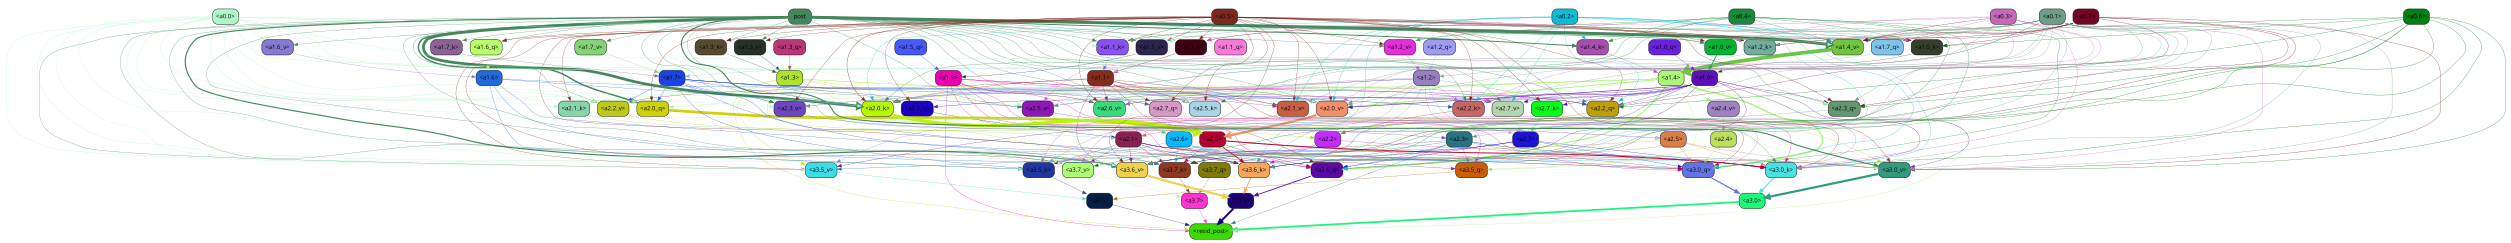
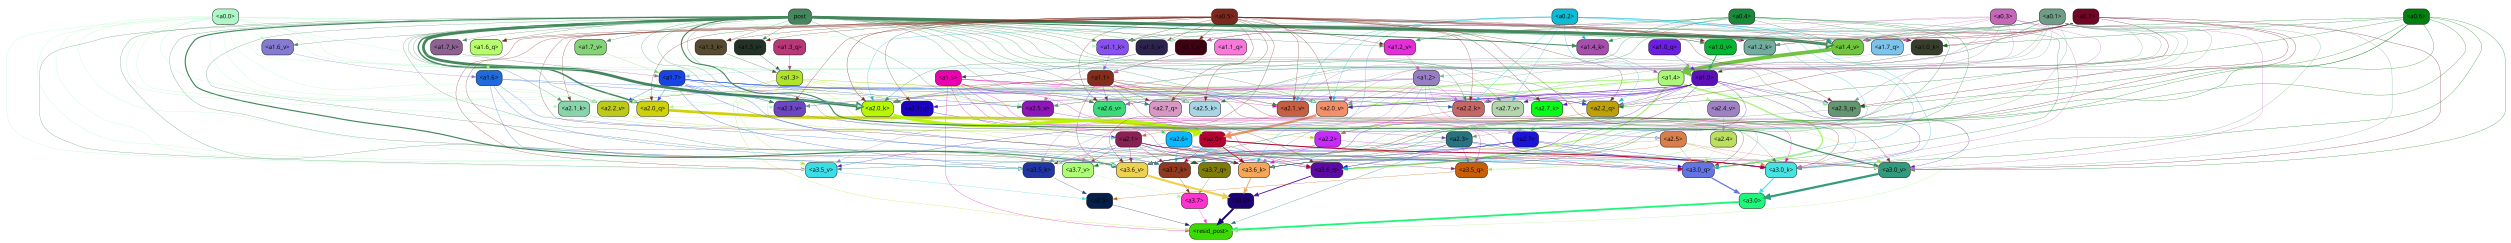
  strict digraph {
    fontname="Open Sans"
    splines=true
    node [color=black fontname="Open Sans" shape=box style="filled, rounded"]
    edge [color="#44875c" fontname="Open Sans" penwidth=0.6]
    "<a3.7>" [fillcolor="#fd34cd"]
    "<resid_post>" [fillcolor="#3cd904"]
    "<a3.6>" [fillcolor="#1c0172"]
    "<a3.5>" [fillcolor="#051f49"]
    "<a3.0>" [fillcolor="#1ef67c"]
    "<a2.3>" [fillcolor="#287281"]
    "<a3.7_q>" [fillcolor="#7e7b06"]
    "<a3.6_q>" [fillcolor="#5c0aa4"]
    "<a3.5_q>" [fillcolor="#c95e09"]
    "<a3.0_q>" [fillcolor="#6374e5"]
    "<a3.0_k>" [fillcolor="#49e2e2"]
    "<a3.6_v>" [fillcolor="#edd150"]
    "<a3.5_v>" [fillcolor="#3cdde6"]
    "<a3.0_v>" [fillcolor="#329a7d"]
    "<a1.5>" [fillcolor="#ec01b1"]
    "<a3.6_k>" [fillcolor="#f6a65a"]
    "<a2.2_q>" [fillcolor="#bea009"]
    "<a2.7_v>" [fillcolor="#b4d6ae"]
    "<a2.6_v>" [fillcolor="#3bda7a"]
    "<a2.1_v>" [fillcolor="#c65f43"]
    "<a2.2>" [fillcolor="#c62cf9"]
    "<a2.7>" [fillcolor="#1c13d7"]
    "<a2.6>" [fillcolor="#0ab8ff"]
    "<a2.1>" [fillcolor="#8a2155"]
    "<a3.7_k>" [fillcolor="#8f3921"]
    "<a3.5_k>" [fillcolor="#2136a4"]
    "<a3.7_v>" [fillcolor="#aefd76"]
    "<a1.4>" [fillcolor="#acf67a"]
    "<a2.3_q>" [fillcolor="#639671"]
    "<a2.1_q>" [fillcolor="#1b02c1"]
    "<a2.0_q>" [fillcolor="#cfd20a"]
    "<a2.1_k>" [fillcolor="#88d4ab"]
    "<a2.5_v>" [fillcolor="#8d17b8"]
    "<a2.4_v>" [fillcolor="#9e82c4"]
    "<a2.0_v>" [fillcolor="#f2906a"]
    "<a2.0>" [fillcolor="#b30230"]
    "<a2.5>" [fillcolor="#d97f4a"]
    "<a2.4>" [fillcolor="#bcdf5f"]
    "<a1.3>" [fillcolor="#b0e42b"]
    "<a2.2_k>" [fillcolor="#c46765"]
    "<a1.1>" [fillcolor="#832d1c"]
    "<a2.7_q>" [fillcolor="#d798c4"]
    "<a2.5_k>" [fillcolor="#a8d4e4"]
    "<a2.0_k>" [fillcolor="#b6f802"]
    "<a2.2_v>" [fillcolor="#beca19"]
    "<a0.4>" [fillcolor="#188b3a"]
    "<a1.4_k>" [fillcolor="#a64fad"]
    "<a1.1_k>" [fillcolor="#8950f3"]
    "<a1.0_k>" [fillcolor="#373f2c"]
    "<a1.4_v>" [fillcolor="#71c541"]
    "<a1.2_v>" [fillcolor="#e130d7"]
    "<a1.0>" [fillcolor="#5c11b8"]
    "<a1.2>" [fillcolor="#987fc3"]
    "<a2.7_k>" [fillcolor="#07fd19"]
    "<a2.3_v>" [fillcolor="#6d46c4"]
    "<a0.2>" [fillcolor="#0dbcd5"]
    "<a1.7>" [fillcolor="#1943e2"]
    "<a0.7>" [fillcolor="#730627"]
    "<a1.7_q>" [fillcolor="#7dc3ea"]
    "<a1.2_k>" [fillcolor="#72ac9e"]
    "<a1.1_v>" [fillcolor="#3e0212"]
    "<a0.6>" [fillcolor="#017f10"]
    n63 [fillcolor="#44875c" label=post]
    "<a1.6_q>" [fillcolor="#b8ff6d"]
    "<a1.7_k>" [fillcolor="#8d6192"]
    "<a1.3_k>" [fillcolor="#564b30"]
    "<a1.7_v>" [fillcolor="#84d477"]
    "<a1.6_v>" [fillcolor="#857cd2"]
    "<a1.5_v>" [fillcolor="#2c244d"]
    "<a1.3_v>" [fillcolor="#233127"]
    "<a1.0_v>" [fillcolor="#04b533"]
    "<a1.6>" [fillcolor="#216adb"]
    "<a0.5>" [fillcolor="#7c281e"]
    "<a0.1>" [fillcolor="#6f9d88"]
    "<a0.0>" [fillcolor="#adf8c6"]
    "<a0.3>" [fillcolor="#c667ba"]
-   "<a1.5_q>" [fillcolor="#4758fd"]
    "<a1.3_q>" [fillcolor="#b73777"]
-   "<a1.2_q>" [fillcolor="#9f9bf3"]
    "<a1.1_q>" [fillcolor="#f979db"]
    "<a1.0_q>" [fillcolor="#6b1fe1"]
    "<a3.7>" -> "<resid_post>" [color="#fd34cd" penwidth=0.6239100098609924]
    "<a3.6>" -> "<resid_post>" [color="#1c0172" penwidth=4.569062113761902]
    "<a3.5>" -> "<resid_post>" [color="#051f49"]
    "<a3.0>" -> "<resid_post>" [color="#1ef67c" penwidth=4.283544182777405]
    "<a2.3>" -> "<resid_post>" [color="#287281"]
    "<a2.3>" -> "<a3.7_q>" [color="#287281"]
    "<a2.3>" -> "<a3.6_q>" [color="#287281"]
    "<a2.3>" -> "<a3.5_q>" [color="#287281"]
    "<a2.3>" -> "<a3.0_q>" [color="#287281"]
    "<a2.3>" -> "<a3.0_k>" [color="#287281"]
    "<a2.3>" -> "<a3.6_v>" [color="#287281"]
    "<a2.3>" -> "<a3.5_v>" [color="#287281"]
    "<a2.3>" -> "<a3.0_v>" [color="#287281"]
    "<a3.7_q>" -> "<a3.7>" [color="#7e7b06"]
    "<a3.6_q>" -> "<a3.6>" [color="#5c0aa4" penwidth=2.0344843566417694]
    "<a3.5_q>" -> "<a3.5>" [color="#c95e09"]
    "<a3.0_q>" -> "<a3.0>" [color="#6374e5" penwidth=2.863015294075012]
    "<a3.0_k>" -> "<a3.0>" [color="#49e2e2" penwidth=2.6323853135108948]
    "<a3.6_v>" -> "<a3.6>" [color="#edd150" penwidth=4.972373723983765]
    "<a3.5_v>" -> "<a3.5>" [color="#3cdde6"]
    "<a3.0_v>" -> "<a3.0>" [color="#329a7d" penwidth=5.1638524532318115]
    "<a1.5>" -> "<resid_post>" [color="#ec01b1"]
    "<a1.5>" -> "<a3.6_q>" [color="#ec01b1"]
    "<a1.5>" -> "<a3.5_q>" [color="#ec01b1"]
    "<a1.5>" -> "<a3.0_q>" [color="#ec01b1"]
    "<a1.5>" -> "<a3.0_k>" [color="#ec01b1"]
    "<a1.5>" -> "<a3.6_k>" [color="#ec01b1"]
    "<a1.5>" -> "<a2.2_q>" [color="#ec01b1"]
    "<a1.5>" -> "<a2.7_v>" [color="#ec01b1"]
    "<a1.5>" -> "<a2.6_v>" [color="#ec01b1"]
    "<a1.5>" -> "<a2.1_v>" [color="#ec01b1"]
    "<a3.6_k>" -> "<a3.6>" [color="#f6a65a" penwidth=2.1770318150520325]
    "<a2.2_q>" -> "<a2.2>" [color="#bea009" penwidth=0.7441773414611816]
    "<a2.7_v>" -> "<a2.7>" [color="#b4d6ae"]
    "<a2.6_v>" -> "<a2.6>" [color="#3bda7a"]
    "<a2.1_v>" -> "<a2.1>" [color="#c65f43"]
    "<a2.2>" -> "<a3.0_k>" [color="#c62cf9"]
    "<a2.2>" -> "<a3.6_v>" [color="#c62cf9"]
    "<a2.2>" -> "<a3.6_k>" [color="#c62cf9"]
    "<a2.7>" -> "<a3.6_q>" [color="#1c13d7"]
    "<a2.7>" -> "<a3.0_q>" [color="#1c13d7"]
    "<a2.7>" -> "<a3.0_k>" [color="#1c13d7"]
    "<a2.7>" -> "<a3.6_v>" [color="#1c13d7"]
    "<a2.7>" -> "<a3.6_k>" [color="#1c13d7"]
    "<a2.6>" -> "<a3.7_q>" [color="#0ab8ff"]
    "<a2.6>" -> "<a3.6_q>" [color="#0ab8ff"]
    "<a2.6>" -> "<a3.0_q>" [color="#0ab8ff"]
    "<a2.6>" -> "<a3.0_k>" [color="#0ab8ff"]
    "<a2.6>" -> "<a3.6_k>" [color="#0ab8ff"]
    "<a2.6>" -> "<a3.7_k>" [color="#0ab8ff"]
    "<a2.6>" -> "<a3.5_k>" [color="#0ab8ff"]
    "<a2.1>" -> "<a3.7_q>" [color="#8a2155"]
    "<a2.1>" -> "<a3.6_q>" [color="#8a2155"]
    "<a2.1>" -> "<a3.5_q>" [color="#8a2155"]
    "<a2.1>" -> "<a3.0_q>" [color="#8a2155"]
    "<a2.1>" -> "<a3.0_k>" [color="#8a2155"]
    "<a2.1>" -> "<a3.6_v>" [color="#8a2155"]
    "<a2.1>" -> "<a3.0_v>" [color="#8a2155"]
    "<a2.1>" -> "<a3.6_k>" [color="#8a2155"]
    "<a2.1>" -> "<a3.7_k>" [color="#8a2155"]
    "<a2.1>" -> "<a3.5_k>" [color="#8a2155"]
    "<a2.1>" -> "<a3.7_v>" [color="#8a2155"]
    "<a3.7_k>" -> "<a3.7>" [color="#8f3921"]
    "<a3.5_k>" -> "<a3.5>" [color="#2136a4"]
    "<a3.7_v>" -> "<a3.7>" [color="#aefd76"]
    "<a1.4>" -> "<resid_post>" [color="#acf67a"]
    "<a1.4>" -> "<a3.7_q>" [color="#acf67a"]
    "<a1.4>" -> "<a3.6_q>" [color="#acf67a" penwidth=2.7536282539367676]
    "<a1.4>" -> "<a3.5_q>" [color="#acf67a"]
    "<a1.4>" -> "<a3.0_q>" [color="#acf67a" penwidth=3.3369133472442627]
    "<a1.4>" -> "<a2.2_q>" [color="#acf67a"]
    "<a1.4>" -> "<a2.7_v>" [color="#acf67a"]
    "<a1.4>" -> "<a2.6_v>" [color="#acf67a"]
    "<a1.4>" -> "<a2.1_v>" [color="#acf67a"]
    "<a1.4>" -> "<a2.3_q>" [color="#acf67a"]
    "<a1.4>" -> "<a2.1_q>" [color="#acf67a"]
    "<a1.4>" -> "<a2.0_q>" [color="#acf67a"]
    "<a1.4>" -> "<a2.1_k>" [color="#acf67a"]
    "<a1.4>" -> "<a2.5_v>" [color="#acf67a"]
    "<a1.4>" -> "<a2.4_v>" [color="#acf67a"]
    "<a1.4>" -> "<a2.0_v>" [color="#acf67a" penwidth=2.2818827629089355]
    "<a2.3_q>" -> "<a2.3>" [color="#639671"]
    "<a2.1_q>" -> "<a2.1>" [color="#1b02c1"]
    "<a2.0_q>" -> "<a2.0>" [color="#cfd20a" penwidth=6.422367453575134]
    "<a2.1_k>" -> "<a2.1>" [color="#88d4ab"]
    "<a2.5_v>" -> "<a2.5>" [color="#8d17b8"]
    "<a2.4_v>" -> "<a2.4>" [color="#9e82c4"]
    "<a2.0_v>" -> "<a2.0>" [color="#f2906a" penwidth=5.395828627049923]
    "<a2.0>" -> "<a3.6_q>" [color="#b30230"]
    "<a2.0>" -> "<a3.0_q>" [color="#b30230"]
    "<a2.0>" -> "<a3.0_k>" [color="#b30230" penwidth=2.239806979894638]
    "<a2.0>" -> "<a3.6_k>" [color="#b30230" penwidth=1.7047871947288513]
    "<a2.0>" -> "<a3.7_k>" [color="#b30230"]
    "<a2.0>" -> "<a3.5_k>" [color="#b30230"]
    "<a2.5>" -> "<a3.6_q>" [color="#d97f4a"]
    "<a2.5>" -> "<a3.0_q>" [color="#d97f4a"]
    "<a2.5>" -> "<a3.0_k>" [color="#d97f4a"]
    "<a2.5>" -> "<a3.6_v>" [color="#d97f4a"]
    "<a2.5>" -> "<a3.0_v>" [color="#d97f4a"]
    "<a2.4>" -> "<a3.5_q>" [color="#bcdf5f"]
    "<a2.4>" -> "<a3.0_q>" [color="#bcdf5f"]
    "<a1.3>" -> "<resid_post>" [color="#b0e42b"]
    "<a1.3>" -> "<a3.6_v>" [color="#b0e42b"]
    "<a1.3>" -> "<a3.5_v>" [color="#b0e42b"]
    "<a1.3>" -> "<a3.0_v>" [color="#b0e42b"]
    "<a1.3>" -> "<a2.2_q>" [color="#b0e42b"]
    "<a1.3>" -> "<a2.1_q>" [color="#b0e42b"]
    "<a1.3>" -> "<a2.5_v>" [color="#b0e42b"]
    "<a1.3>" -> "<a2.2_k>" [color="#b0e42b"]
    "<a2.2_k>" -> "<a2.2>" [color="#c46765" penwidth=0.8810110092163086]
    "<a1.1>" -> "<a3.6_q>" [color="#832d1c"]
    "<a1.1>" -> "<a3.0_q>" [color="#832d1c"]
    "<a1.1>" -> "<a3.0_k>" [color="#832d1c"]
    "<a1.1>" -> "<a3.6_v>" [color="#832d1c"]
    "<a1.1>" -> "<a2.6_v>" [color="#832d1c"]
    "<a1.1>" -> "<a2.1_v>" [color="#832d1c"]
    "<a1.1>" -> "<a2.0_v>" [color="#832d1c"]
    "<a1.1>" -> "<a2.7_q>" [color="#832d1c"]
    "<a1.1>" -> "<a2.5_k>" [color="#832d1c"]
    "<a1.1>" -> "<a2.0_k>" [color="#832d1c"]
    "<a1.1>" -> "<a2.2_v>" [color="#832d1c"]
    "<a2.7_q>" -> "<a2.7>" [color="#d798c4"]
    "<a2.5_k>" -> "<a2.5>" [color="#a8d4e4"]
    "<a2.0_k>" -> "<a2.0>" [color="#b6f802" penwidth=7.398894429206848]
    "<a2.2_v>" -> "<a2.2>" [color="#beca19"]
    "<a0.4>" -> "<a3.6_q>" [color="#188b3a"]
    "<a0.4>" -> "<a3.0_q>" [color="#188b3a"]
    "<a0.4>" -> "<a3.6_k>" [color="#188b3a"]
    "<a0.4>" -> "<a2.5_k>" [color="#188b3a"]
    "<a0.4>" -> "<a2.0_k>" [color="#188b3a"]
    "<a0.4>" -> "<a1.4_k>" [color="#188b3a"]
    "<a0.4>" -> "<a1.1_k>" [color="#188b3a"]
    "<a0.4>" -> "<a1.0_k>" [color="#188b3a"]
    "<a0.4>" -> "<a1.4_v>" [color="#188b3a"]
    "<a0.4>" -> "<a1.2_v>" [color="#188b3a"]
    "<a1.4_k>" -> "<a1.4>" [color="#a64fad"]
    "<a1.1_k>" -> "<a1.1>" [color="#8950f3"]
    "<a1.0_k>" -> "<a1.0>" [color="#373f2c"]
    "<a1.4_v>" -> "<a1.4>" [color="#71c541" penwidth=8.774570226669312]
    "<a1.2_v>" -> "<a1.2>" [color="#e130d7"]
    "<a1.0>" -> "<a3.0_k>" [color="#5c11b8"]
    "<a1.0>" -> "<a3.6_v>" [color="#5c11b8"]
    "<a1.0>" -> "<a3.5_v>" [color="#5c11b8"]
    "<a1.0>" -> "<a3.0_v>" [color="#5c11b8"]
    "<a1.0>" -> "<a3.6_k>" [color="#5c11b8"]
    "<a1.0>" -> "<a2.2_q>" [color="#5c11b8"]
    "<a1.0>" -> "<a2.7_v>" [color="#5c11b8"]
    "<a1.0>" -> "<a2.6_v>" [color="#5c11b8"]
    "<a1.0>" -> "<a2.3_q>" [color="#5c11b8"]
    "<a1.0>" -> "<a2.1_q>" [color="#5c11b8"]
    "<a1.0>" -> "<a2.0_v>" [color="#5c11b8" penwidth=1.2978954315185547]
    "<a1.0>" -> "<a2.2_k>" [color="#5c11b8"]
    "<a1.0>" -> "<a2.0_k>" [color="#5c11b8"]
    "<a1.0>" -> "<a2.7_k>" [color="#5c11b8"]
    "<a1.2>" -> "<a3.0_q>" [color="#987fc3"]
    "<a1.2>" -> "<a3.0_k>" [color="#987fc3"]
    "<a1.2>" -> "<a3.5_v>" [color="#987fc3"]
    "<a1.2>" -> "<a3.6_k>" [color="#987fc3"]
    "<a1.2>" -> "<a2.2_q>" [color="#987fc3"]
    "<a1.2>" -> "<a2.6_v>" [color="#987fc3"]
    "<a1.2>" -> "<a3.5_k>" [color="#987fc3"]
    "<a1.2>" -> "<a2.5_v>" [color="#987fc3"]
    "<a1.2>" -> "<a2.0_v>" [color="#987fc3"]
    "<a1.2>" -> "<a2.2_k>" [color="#987fc3"]
    "<a1.2>" -> "<a2.7_q>" [color="#987fc3"]
    "<a1.2>" -> "<a2.3_v>" [color="#987fc3"]
    "<a2.7_k>" -> "<a2.7>" [color="#07fd19"]
    "<a2.3_v>" -> "<a2.3>" [color="#6d46c4"]
    "<a0.2>" -> "<a3.6_q>" [color="#0dbcd5"]
    "<a0.2>" -> "<a3.0_q>" [color="#0dbcd5"]
    "<a0.2>" -> "<a3.0_k>" [color="#0dbcd5"]
    "<a0.2>" -> "<a3.6_k>" [color="#0dbcd5"]
    "<a0.2>" -> "<a2.2_q>" [color="#0dbcd5"]
    "<a0.2>" -> "<a2.7_v>" [color="#0dbcd5"]
    "<a0.2>" -> "<a2.1_v>" [color="#0dbcd5"]
    "<a0.2>" -> "<a2.0_v>" [color="#0dbcd5"]
    "<a0.2>" -> "<a2.2_k>" [color="#0dbcd5"]
    "<a0.2>" -> "<a2.0_k>" [color="#0dbcd5"]
    "<a0.2>" -> "<a1.4_k>" [color="#0dbcd5"]
    "<a0.2>" -> "<a1.0_k>" [color="#0dbcd5"]
    "<a0.2>" -> "<a1.4_v>" [color="#0dbcd5"]
    "<a1.7>" -> "<a3.6_v>" [color="#1943e2"]
    "<a1.7>" -> "<a2.2_q>" [color="#1943e2"]
    "<a1.7>" -> "<a3.7_k>" [color="#1943e2"]
    "<a1.7>" -> "<a3.5_k>" [color="#1943e2"]
    "<a1.7>" -> "<a2.0_q>" [color="#1943e2"]
    "<a1.7>" -> "<a2.5_v>" [color="#1943e2"]
    "<a1.7>" -> "<a2.2_k>" [color="#1943e2"]
    "<a1.7>" -> "<a2.7_q>" [color="#1943e2"]
    "<a1.7>" -> "<a2.0_k>" [color="#1943e2"]
    "<a1.7>" -> "<a2.2_v>" [color="#1943e2"]
    "<a1.7>" -> "<a2.3_v>" [color="#1943e2"]
    "<a0.7>" -> "<a3.0_v>" [color="#730627"]
    "<a0.7>" -> "<a2.2_q>" [color="#730627"]
    "<a0.7>" -> "<a3.7_k>" [color="#730627"]
    "<a0.7>" -> "<a2.3_q>" [color="#730627"]
    "<a0.7>" -> "<a1.0_k>" [color="#730627"]
    "<a0.7>" -> "<a1.4_v>" [color="#730627"]
    "<a0.7>" -> "<a1.7_q>" [color="#730627"]
    "<a0.7>" -> "<a1.2_k>" [color="#730627"]
    "<a0.7>" -> "<a1.1_v>" [color="#730627"]
    "<a1.7_q>" -> "<a1.7>" [color="#7dc3ea"]
    "<a1.2_k>" -> "<a1.2>" [color="#72ac9e"]
    "<a1.1_v>" -> "<a1.1>" [color="#3e0212"]
    "<a0.6>" -> "<a3.0_k>" [color="#017f10"]
    "<a0.6>" -> "<a3.6_v>" [color="#017f10"]
    "<a0.6>" -> "<a3.0_v>" [color="#017f10"]
    "<a0.6>" -> "<a3.6_k>" [color="#017f10"]
    "<a0.6>" -> "<a2.2_q>" [color="#017f10"]
    "<a0.6>" -> "<a3.7_k>" [color="#017f10"]
    "<a0.6>" -> "<a3.7_v>" [color="#017f10"]
    "<a0.6>" -> "<a2.3_q>" [color="#017f10"]
    "<a0.6>" -> "<a1.0_k>" [color="#017f10"]
    "<a0.6>" -> "<a1.4_v>" [color="#017f10"]
    n63 -> "<a3.0_k>"
    n63 -> "<a3.6_v>" [penwidth=2.7369276881217957]
    n63 -> "<a3.5_v>"
    n63 -> "<a3.0_v>" [penwidth=2.5778204202651978]
    n63 -> "<a3.6_k>"
    n63 -> "<a2.2_q>"
    n63 -> "<a2.7_v>"
    n63 -> "<a2.6_v>"
    n63 -> "<a2.1_v>"
    n63 -> "<a3.7_k>"
    n63 -> "<a3.5_k>"
    n63 -> "<a3.7_v>"
    n63 -> "<a2.3_q>"
    n63 -> "<a2.1_q>"
    n63 -> "<a2.0_q>" [penwidth=3.459219217300415]
+   n63 -> "<a2.1_k>"
    n63 -> "<a2.5_v>"
    n63 -> "<a2.0_v>"
    n63 -> "<a2.2_k>" [penwidth=0.6363201141357422]
    n63 -> "<a2.7_q>"
    n63 -> "<a2.5_k>"
    n63 -> "<a2.0_k>" [penwidth=6.407642982900143]
    n63 -> "<a2.2_v>" [penwidth=0.6175012588500977]
    n63 -> "<a1.4_k>" [penwidth=2.1454997062683105]
    n63 -> "<a1.1_k>"
    n63 -> "<a1.0_k>"
    n63 -> "<a1.4_v>" [penwidth=6.860090345144272]
    n63 -> "<a1.2_v>"
    n63 -> "<a2.3_v>"
    n63 -> "<a1.7_q>"
    n63 -> "<a1.2_k>"
    n63 -> "<a1.1_v>"
    n63 -> "<a1.6_q>"
    n63 -> "<a1.7_k>"
    n63 -> "<a1.3_k>"
    n63 -> "<a1.7_v>"
    n63 -> "<a1.6_v>"
    n63 -> "<a1.5_v>"
    n63 -> "<a1.3_v>"
    n63 -> "<a1.0_v>" [penwidth=1.2940821647644043]
    "<a1.6_q>" -> "<a1.6>" [color="#b8ff6d"]
    "<a1.7_k>" -> "<a1.7>" [color="#8d6192"]
    "<a1.3_k>" -> "<a1.3>" [color="#564b30"]
    "<a1.7_v>" -> "<a1.7>" [color="#84d477"]
    "<a1.6_v>" -> "<a1.6>" [color="#857cd2"]
    "<a1.5_v>" -> "<a1.5>" [color="#2c244d"]
    "<a1.3_v>" -> "<a1.3>" [color="#233127"]
    "<a1.0_v>" -> "<a1.0>" [color="#04b533" penwidth=2.0497570037841797]
    "<a1.6>" -> "<a3.6_v>" [color="#216adb"]
    "<a1.6>" -> "<a3.6_k>" [color="#216adb"]
    "<a1.6>" -> "<a3.5_k>" [color="#216adb"]
    "<a1.6>" -> "<a2.0_v>" [color="#216adb"]
    "<a1.6>" -> "<a2.0_k>" [color="#216adb"]
    "<a0.5>" -> "<a3.6_v>" [color="#7c281e"]
    "<a0.5>" -> "<a3.5_v>" [color="#7c281e"]
    "<a0.5>" -> "<a3.0_v>" [color="#7c281e"]
    "<a0.5>" -> "<a3.6_k>" [color="#7c281e"]
    "<a0.5>" -> "<a2.2_q>" [color="#7c281e"]
    "<a0.5>" -> "<a2.6_v>" [color="#7c281e"]
    "<a0.5>" -> "<a2.1_v>" [color="#7c281e"]
    "<a0.5>" -> "<a3.7_v>" [color="#7c281e"]
    "<a0.5>" -> "<a2.3_q>" [color="#7c281e"]
    "<a0.5>" -> "<a2.1_q>" [color="#7c281e"]
    "<a0.5>" -> "<a2.0_q>" [color="#7c281e"]
    "<a0.5>" -> "<a2.1_k>" [color="#7c281e"]
    "<a0.5>" -> "<a2.0_v>" [color="#7c281e"]
    "<a0.5>" -> "<a2.2_k>" [color="#7c281e"]
    "<a0.5>" -> "<a2.7_q>" [color="#7c281e"]
    "<a0.5>" -> "<a2.5_k>" [color="#7c281e"]
    "<a0.5>" -> "<a2.0_k>" [color="#7c281e" penwidth=0.7721366882324219]
    "<a0.5>" -> "<a1.1_k>" [color="#7c281e"]
    "<a0.5>" -> "<a1.0_k>" [color="#7c281e"]
    "<a0.5>" -> "<a1.4_v>" [color="#7c281e" penwidth=1.0206317901611328]
    "<a0.5>" -> "<a1.2_v>" [color="#7c281e"]
    "<a0.5>" -> "<a2.7_k>" [color="#7c281e"]
    "<a0.5>" -> "<a2.3_v>" [color="#7c281e"]
    "<a0.5>" -> "<a1.2_k>" [color="#7c281e"]
    "<a0.5>" -> "<a1.1_v>" [color="#7c281e"]
    "<a0.5>" -> "<a1.6_q>" [color="#7c281e"]
    "<a0.5>" -> "<a1.3_k>" [color="#7c281e"]
    "<a0.5>" -> "<a1.5_v>" [color="#7c281e"]
    "<a0.5>" -> "<a1.3_v>" [color="#7c281e"]
    "<a0.5>" -> "<a1.0_v>" [color="#7c281e"]
    "<a0.1>" -> "<a3.0_k>" [color="#6f9d88"]
    "<a0.1>" -> "<a3.6_v>" [color="#6f9d88"]
    "<a0.1>" -> "<a3.0_v>" [color="#6f9d88"]
    "<a0.1>" -> "<a3.6_k>" [color="#6f9d88"]
    "<a0.1>" -> "<a2.2_q>" [color="#6f9d88"]
    "<a0.1>" -> "<a2.1_v>" [color="#6f9d88"]
    "<a0.1>" -> "<a3.5_k>" [color="#6f9d88"]
    "<a0.1>" -> "<a2.3_q>" [color="#6f9d88"]
    "<a0.1>" -> "<a2.5_v>" [color="#6f9d88"]
    "<a0.1>" -> "<a2.0_v>" [color="#6f9d88"]
    "<a0.1>" -> "<a2.2_k>" [color="#6f9d88"]
    "<a0.1>" -> "<a2.0_k>" [color="#6f9d88"]
    "<a0.1>" -> "<a1.1_k>" [color="#6f9d88"]
    "<a0.1>" -> "<a1.4_v>" [color="#6f9d88"]
    "<a0.1>" -> "<a1.2_v>" [color="#6f9d88"]
    "<a0.1>" -> "<a2.3_v>" [color="#6f9d88"]
    "<a0.1>" -> "<a1.2_k>" [color="#6f9d88"]
    "<a0.1>" -> "<a1.5_v>" [color="#6f9d88"]
    "<a0.1>" -> "<a1.0_v>" [color="#6f9d88"]
    "<a0.0>" -> "<a3.6_v>" [color="#adf8c6"]
    "<a0.0>" -> "<a3.5_v>" [color="#adf8c6"]
    "<a0.0>" -> "<a3.0_v>" [color="#adf8c6"]
    "<a0.0>" -> "<a3.5_k>" [color="#adf8c6"]
    "<a0.0>" -> "<a3.7_v>" [color="#adf8c6"]
    "<a0.0>" -> "<a2.3_q>" [color="#adf8c6"]
    "<a0.0>" -> "<a2.0_q>" [color="#adf8c6"]
    "<a0.0>" -> "<a2.1_k>" [color="#adf8c6"]
    "<a0.0>" -> "<a2.5_v>" [color="#adf8c6"]
    "<a0.0>" -> "<a2.0_v>" [color="#adf8c6"]
    "<a0.0>" -> "<a2.5_k>" [color="#adf8c6"]
    "<a0.0>" -> "<a2.0_k>" [color="#adf8c6"]
    "<a0.0>" -> "<a2.2_v>" [color="#adf8c6"]
    "<a0.0>" -> "<a1.1_k>" [color="#adf8c6"]
    "<a0.0>" -> "<a1.4_v>" [color="#adf8c6"]
    "<a0.0>" -> "<a2.3_v>" [color="#adf8c6"]
    "<a0.0>" -> "<a1.1_v>" [color="#adf8c6"]
    "<a0.0>" -> "<a1.6_v>" [color="#adf8c6"]
    "<a0.3>" -> "<a3.0_k>" [color="#c667ba"]
    "<a0.3>" -> "<a3.0_v>" [color="#c667ba"]
-   "<a0.3>" -> "<a2.2_k>" [color="#c667ba"]
+   "<a0.3>" -> "<a2.1_v>" [color="#c667ba"]
    "<a0.3>" -> "<a3.7_v>" [color="#c667ba"]
    "<a0.3>" -> "<a2.5_v>" [color="#c667ba"]
    "<a0.3>" -> "<a2.0_v>" [color="#c667ba"]
-   "<a0.3>" -> "<a1.4_v>" [color="#730627"]
+   "<a0.3>" -> "<a1.4_v>" [color="#c667ba"]
    "<a0.3>" -> "<a1.7_q>" [color="#c667ba"]
    "<a0.3>" -> "<a1.1_v>" [color="#c667ba"]
    "<a0.3>" -> "<a1.0_v>" [color="#c667ba"]
-   "<a1.5_q>" -> "<a1.5>" [color="#4758fd"]
    "<a1.3_q>" -> "<a1.3>" [color="#b73777"]
-   "<a1.2_q>" -> "<a1.2>" [color="#9f9bf3"]
    "<a1.1_q>" -> "<a1.1>" [color="#f979db"]
    "<a1.0_q>" -> "<a1.0>" [color="#6b1fe1"]
  }
